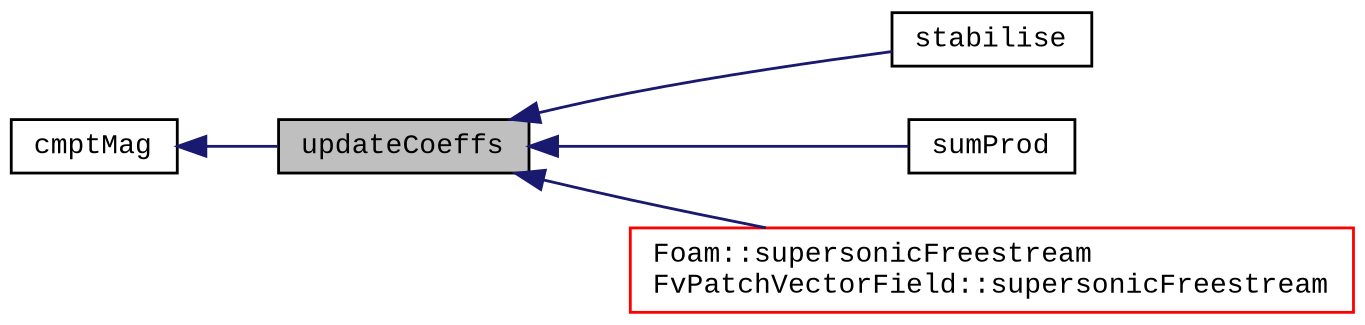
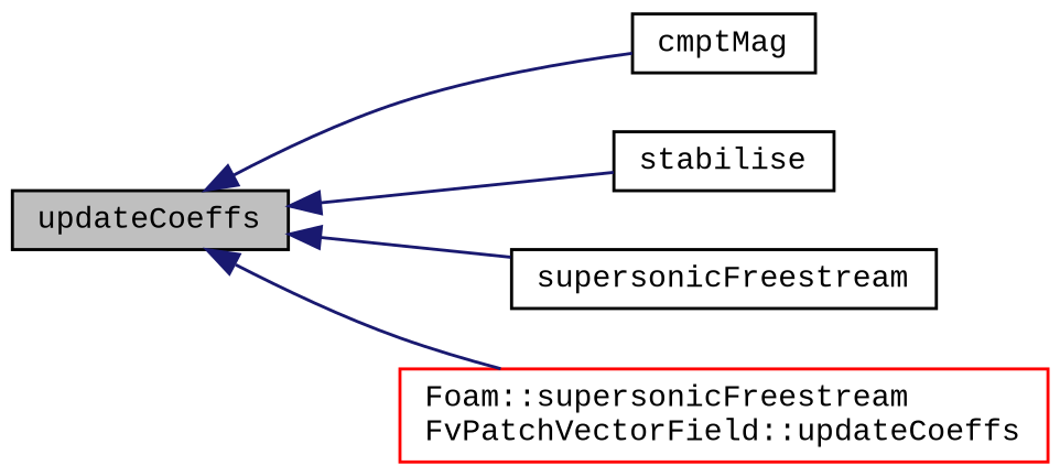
  digraph {
    fontname="Liberation Mono"
    rankdir=LR
    node [color=black fontname="Liberation Mono" fontsize=10 shape=record]
    edge [color=midnightblue dir=back fontname="Liberation Mono" fontsize=10 labelfontname=Helvetica labelfontsize=10 style=solid]
    n1 [fillcolor=grey75 fontcolor=black height=0.2 label=updateCoeffs style=filled width=0.4]
    n2 [height=0.2 label=cmptMag width=0.4]
    n3 [height=0.2 label=stabilise width=0.4]
-   n4 [height=0.2 label=sumProd width=0.4]
-   n5 [color=red height=0.2 label="Foam::supersonicFreestream\lFvPatchVectorField::supersonicFreestream" width=0.4]
-   n2 -> n1
+   n4 [height=0.2 label=supersonicFreestream width=0.4]
+   n5 [color=red height=0.2 label="Foam::supersonicFreestream\lFvPatchVectorField::updateCoeffs" width=0.4]
+   n1 -> n2
    n1 -> n3
    n1 -> n4
    n1 -> n5
  }
